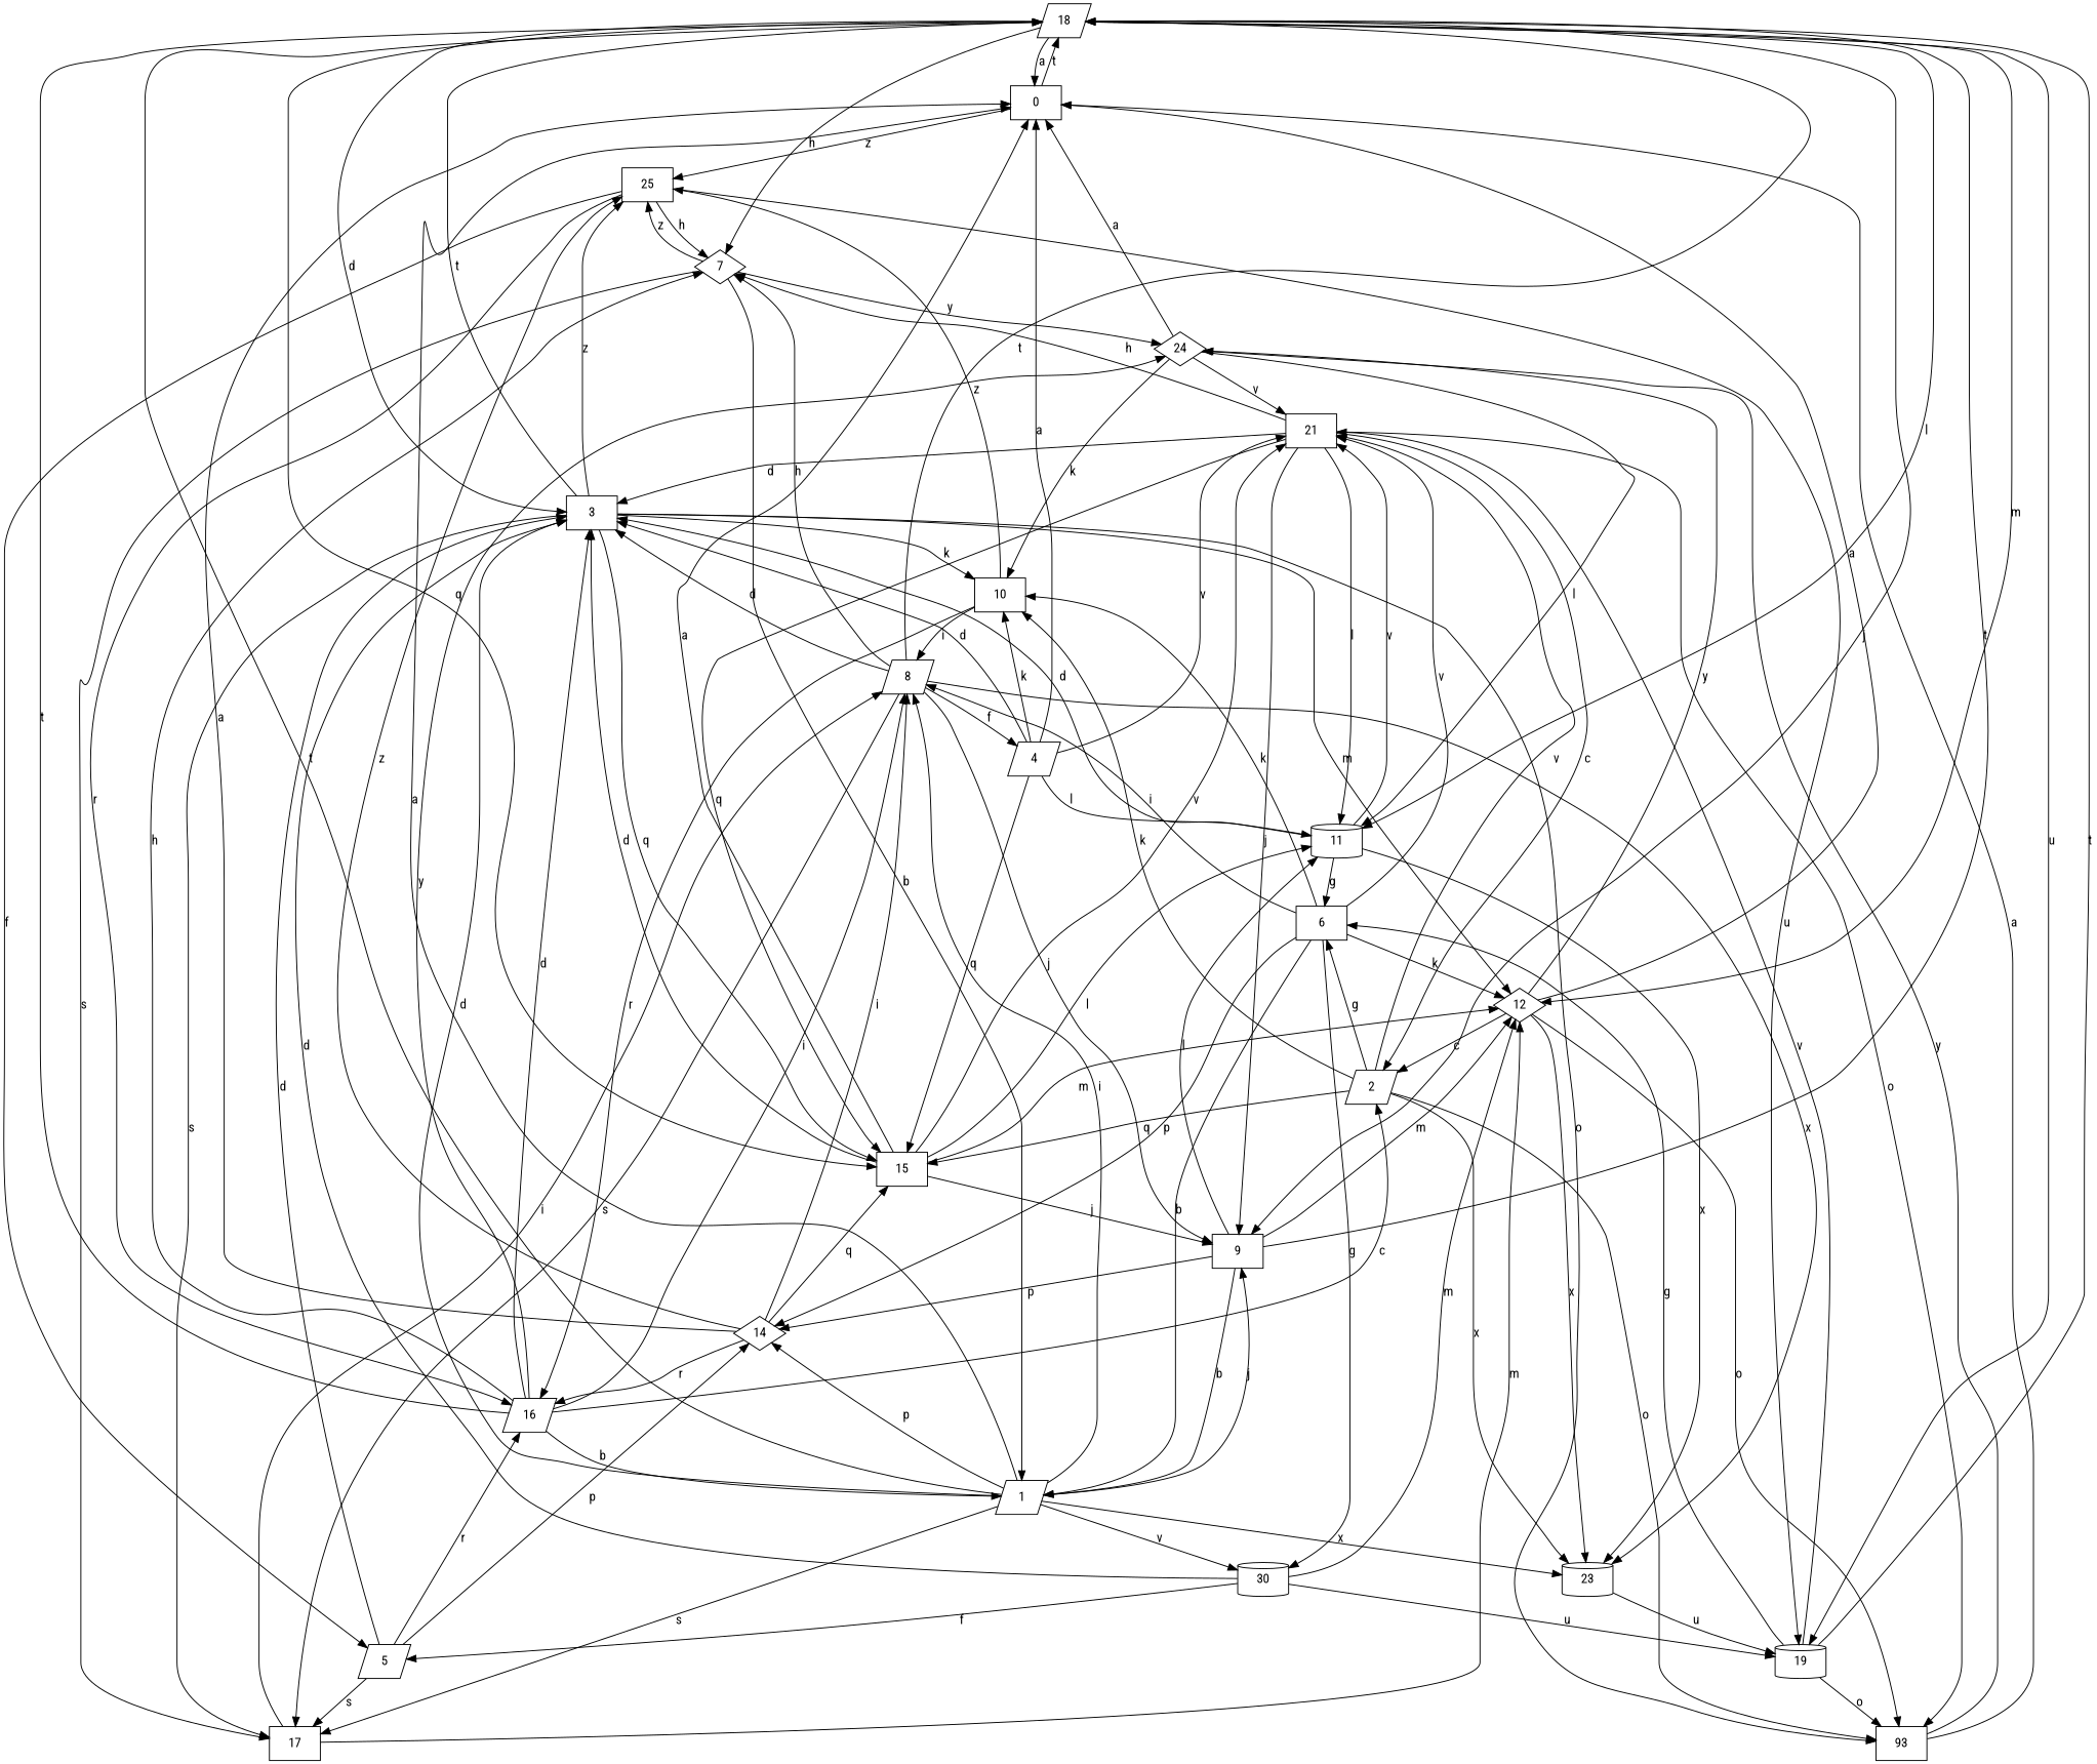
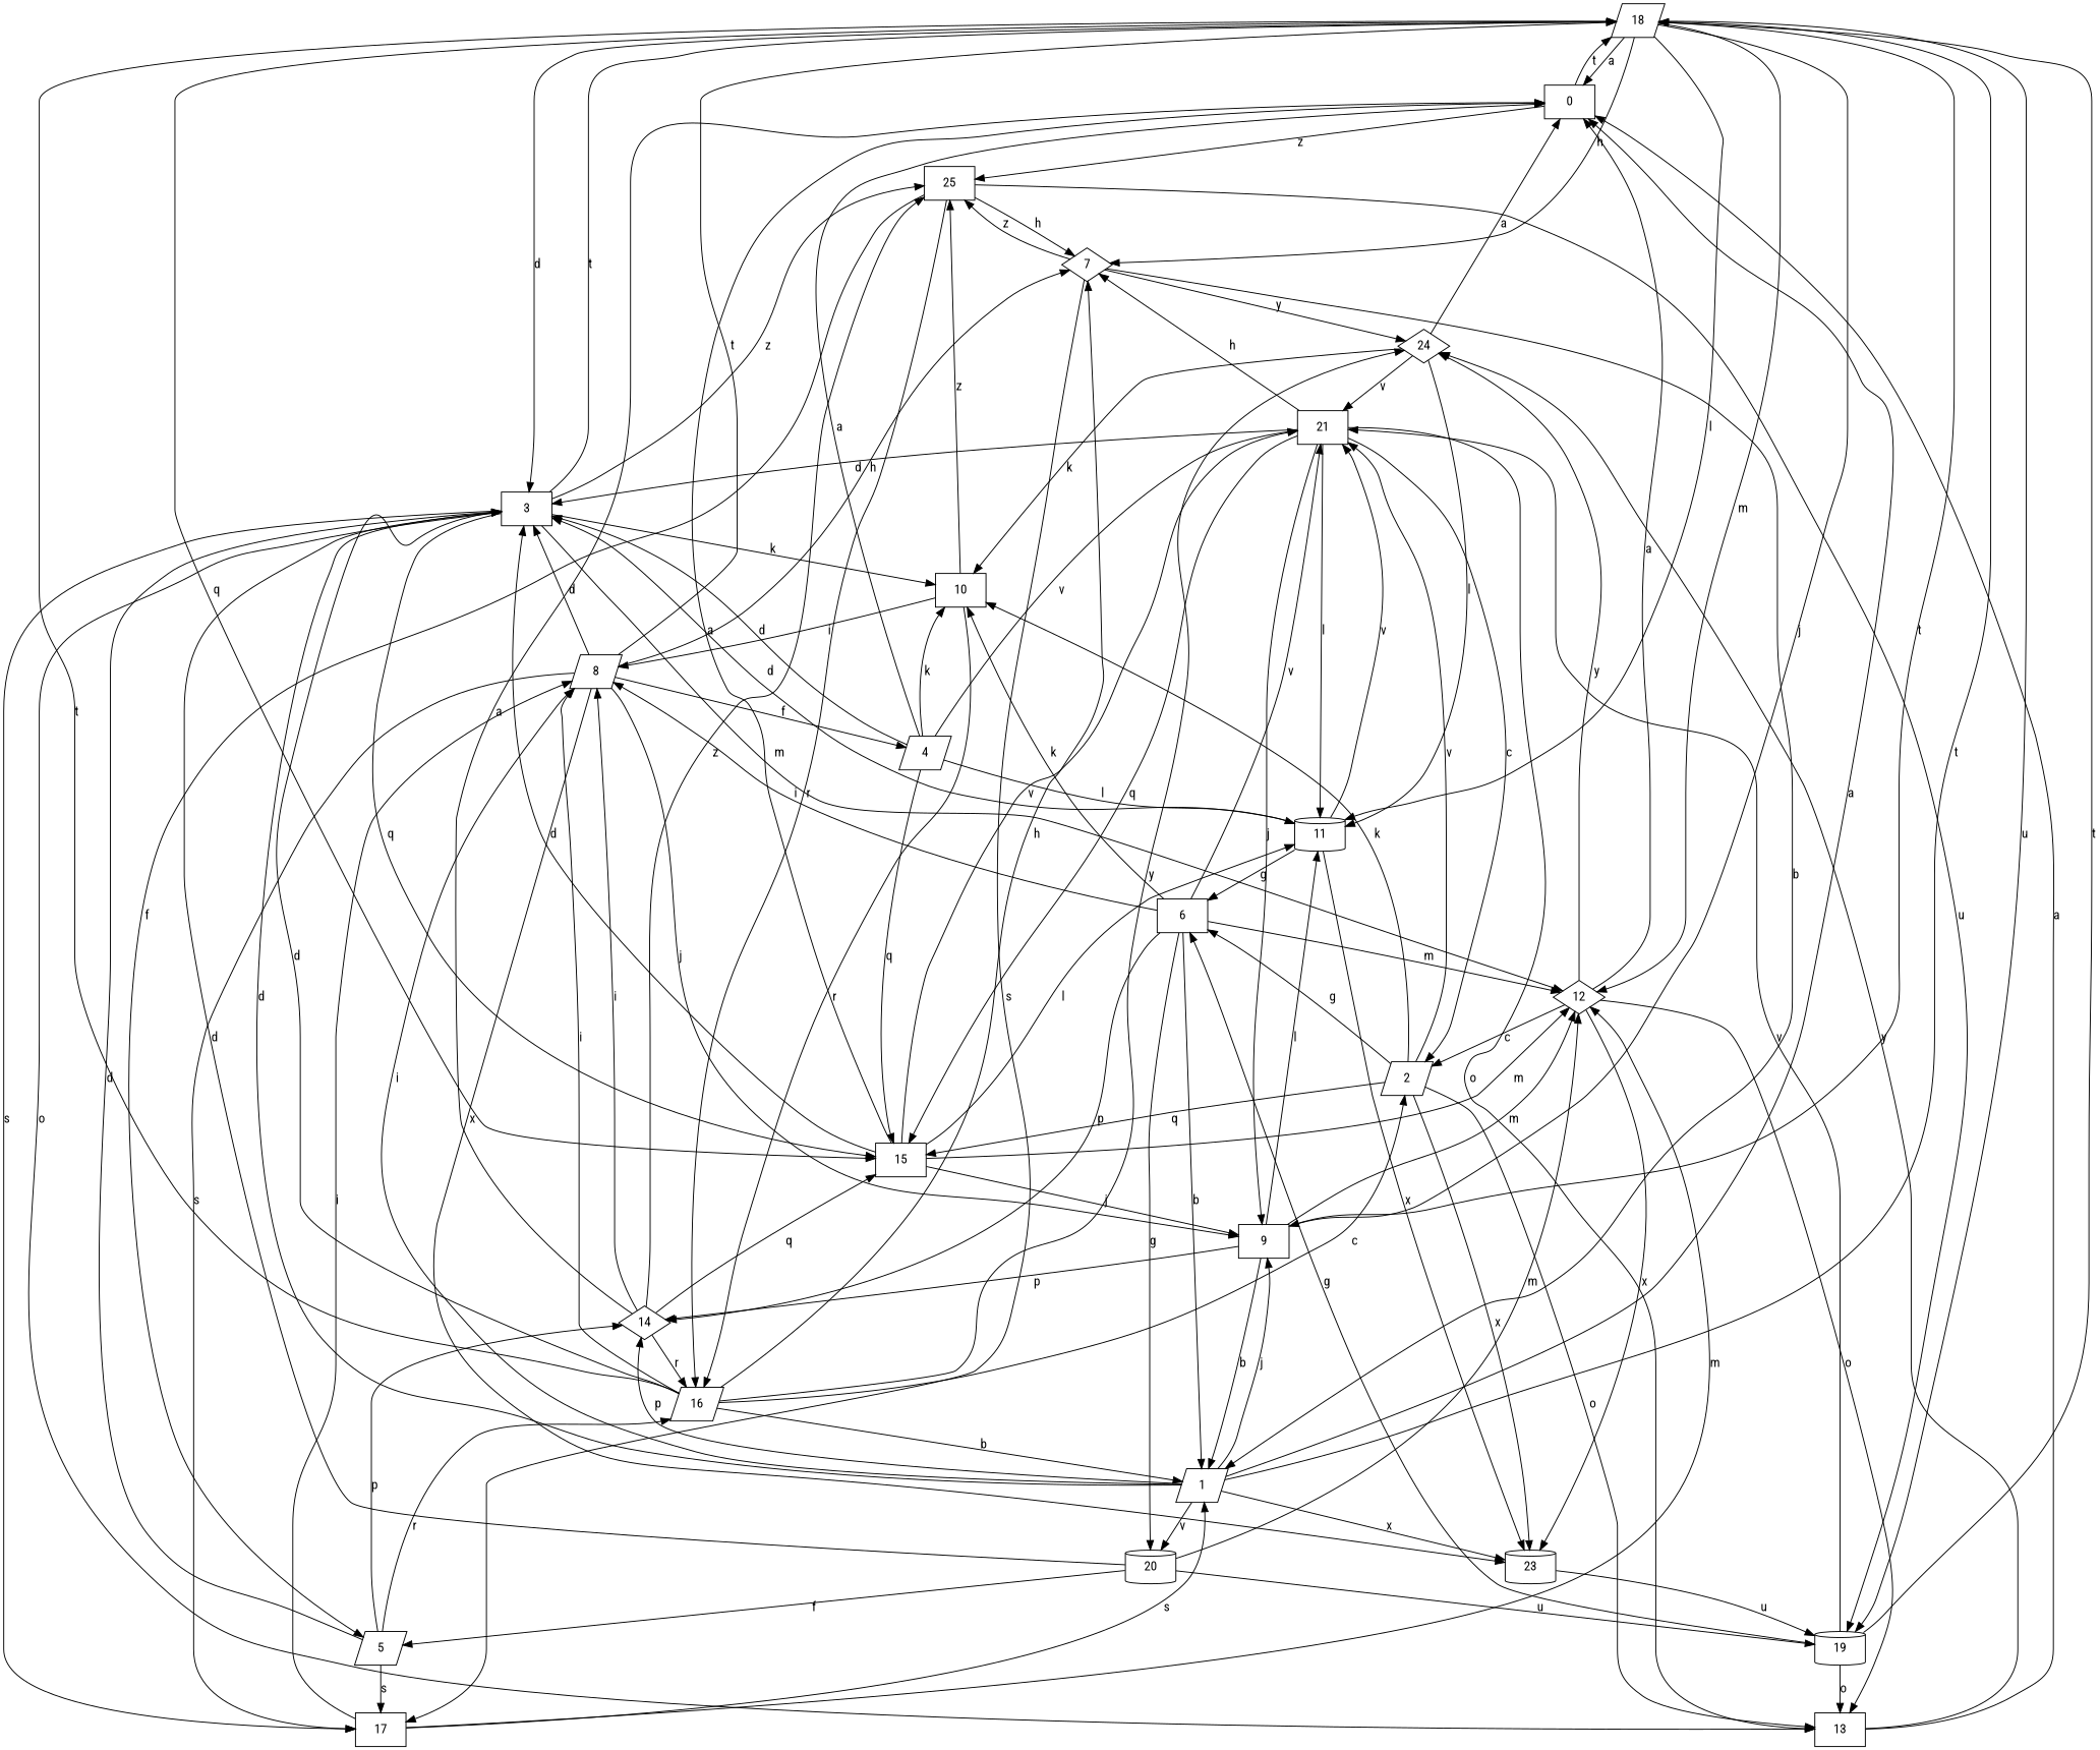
  strict digraph {
    fontname="Roboto Condensed"
    node [fontname="Roboto Condensed" shape=box]
    edge [fontname="Roboto Condensed"]
    18 [shape=parallelogram]
    0
    25
    3
    9
    15
    12 [shape=diamond]
    11 [shape=cylinder]
    7 [shape=diamond]
    19 [shape=cylinder]
    5 [shape=parallelogram]
    16 [shape=parallelogram]
    1 [shape=parallelogram]
    8 [shape=parallelogram]
    14 [shape=diamond]
    17
-   20 [shape=cylinder label=30]
+   20 [shape=cylinder]
    23 [shape=cylinder]
    10
-   13 [label=93]
+   13
    4 [shape=parallelogram]
    2 [shape=parallelogram]
    6
    21
    24 [shape=diamond]
    18 -> 0 [label=a]
    18 -> 3 [label=d]
    18 -> 9 [label=j]
    18 -> 15 [label=q]
    18 -> 12 [label=m]
    18 -> 11 [label=l]
    18 -> 7 [label=h]
    18 -> 19 [label=u]
    0 -> 18 [label=t]
    0 -> 25 [label=z]
    25 -> 7 [label=h]
    25 -> 19 [label=u]
    25 -> 5 [label=f]
    25 -> 16 [label=r]
    3 -> 18 [label=t]
    3 -> 25 [label=z]
    3 -> 15 [label=q]
    3 -> 12 [label=m]
    3 -> 17 [label=s]
    3 -> 10 [label=k]
    3 -> 13 [label=o]
    9 -> 18 [label=t]
    9 -> 12 [label=m]
    9 -> 11 [label=l]
    9 -> 1 [label=b]
    9 -> 14 [label=p]
    15 -> 0 [label=a]
    15 -> 3 [label=d]
    15 -> 9 [label=j]
    15 -> 12 [label=m]
    15 -> 11 [label=l]
    15 -> 21 [label=v]
    12 -> 0 [label=a]
    12 -> 23 [label=x]
    12 -> 13 [label=o]
    12 -> 2 [label=c]
    12 -> 24 [label=y]
    11 -> 3 [label=d]
    11 -> 23 [label=x]
    11 -> 6 [label=g]
    11 -> 21 [label=v]
    7 -> 25 [label=z]
    7 -> 1 [label=b]
    7 -> 17 [label=s]
    7 -> 24 [label=y]
    19 -> 18 [label=t]
    19 -> 13 [label=o]
    19 -> 6 [label=g]
    19 -> 21 [label=v]
    5 -> 3 [label=d]
    5 -> 16 [label=r]
    5 -> 14 [label=p]
    5 -> 17 [label=s]
    16 -> 18 [label=t]
    16 -> 3 [label=d]
    16 -> 7 [label=h]
    16 -> 1 [label=b]
    16 -> 8 [label=i]
    16 -> 2 [label=c]
    16 -> 24 [label=y]
    1 -> 18 [label=t]
    1 -> 0 [label=a]
    1 -> 3 [label=d]
    1 -> 9 [label=j]
    1 -> 8 [label=i]
    1 -> 14 [label=p]
-   1 -> 17 [label=s]
+   17 -> 1 [label=s]
    1 -> 20 [label=v]
    1 -> 23 [label=x]
    8 -> 18 [label=t]
    8 -> 3 [label=d]
    8 -> 9 [label=j]
    8 -> 7 [label=h]
    8 -> 17 [label=s]
    8 -> 23 [label=x]
    8 -> 4 [label=f]
    14 -> 0 [label=a]
    14 -> 25 [label=z]
    14 -> 15 [label=q]
    14 -> 16 [label=r]
    14 -> 8 [label=i]
    17 -> 12 [label=m]
    17 -> 8 [label=i]
    20 -> 3 [label=d]
    20 -> 12 [label=m]
    20 -> 19 [label=u]
    20 -> 5 [label=f]
    23 -> 19 [label=u]
    10 -> 25 [label=z]
    10 -> 16 [label=r]
    10 -> 8 [label=i]
    13 -> 0 [label=a]
    13 -> 24 [label=y]
    4 -> 0 [label=a]
    4 -> 3 [label=d]
    4 -> 15 [label=q]
    4 -> 11 [label=l]
    4 -> 10 [label=k]
    4 -> 21 [label=v]
    2 -> 15 [label=q]
    2 -> 23 [label=x]
    2 -> 10 [label=k]
    2 -> 13 [label=o]
    2 -> 6 [label=g]
    2 -> 21 [label=v]
-   6 -> 12 [label=k]
+   6 -> 12 [label=m]
    6 -> 1 [label=b]
    6 -> 8 [label=i]
    6 -> 14 [label=p]
    6 -> 20 [label=g]
    6 -> 10 [label=k]
    6 -> 21 [label=v]
    21 -> 3 [label=d]
    21 -> 9 [label=j]
    21 -> 15 [label=q]
    21 -> 11 [label=l]
    21 -> 7 [label=h]
    21 -> 13 [label=o]
    21 -> 2 [label=c]
    24 -> 0 [label=a]
    24 -> 11 [label=l]
    24 -> 10 [label=k]
    24 -> 21 [label=v]
  }
